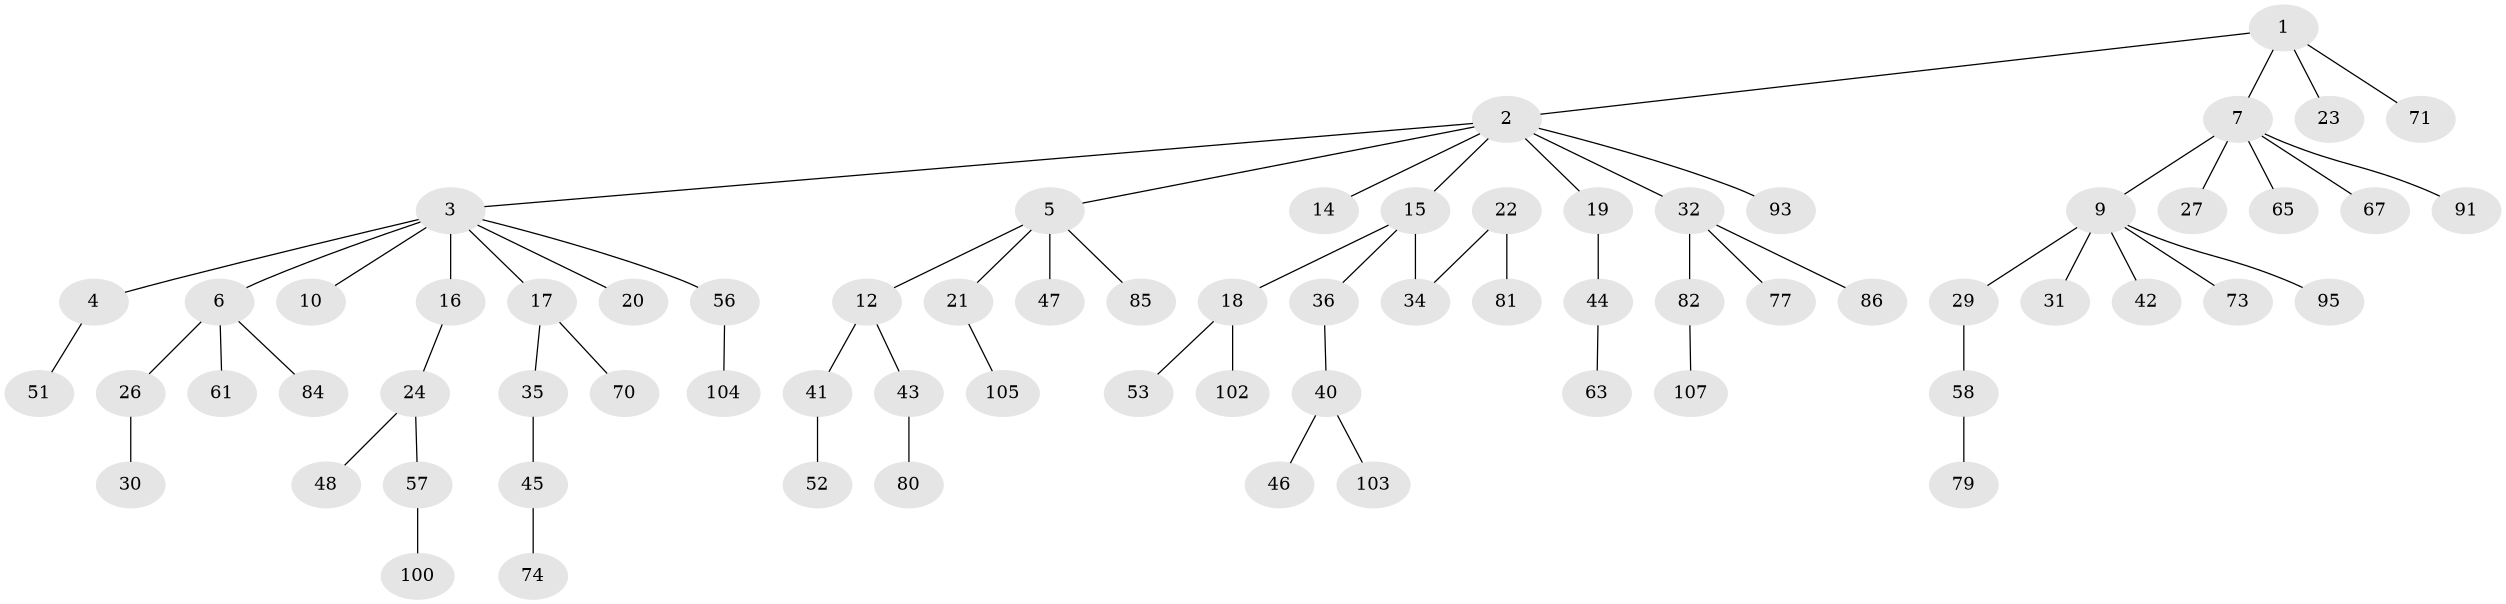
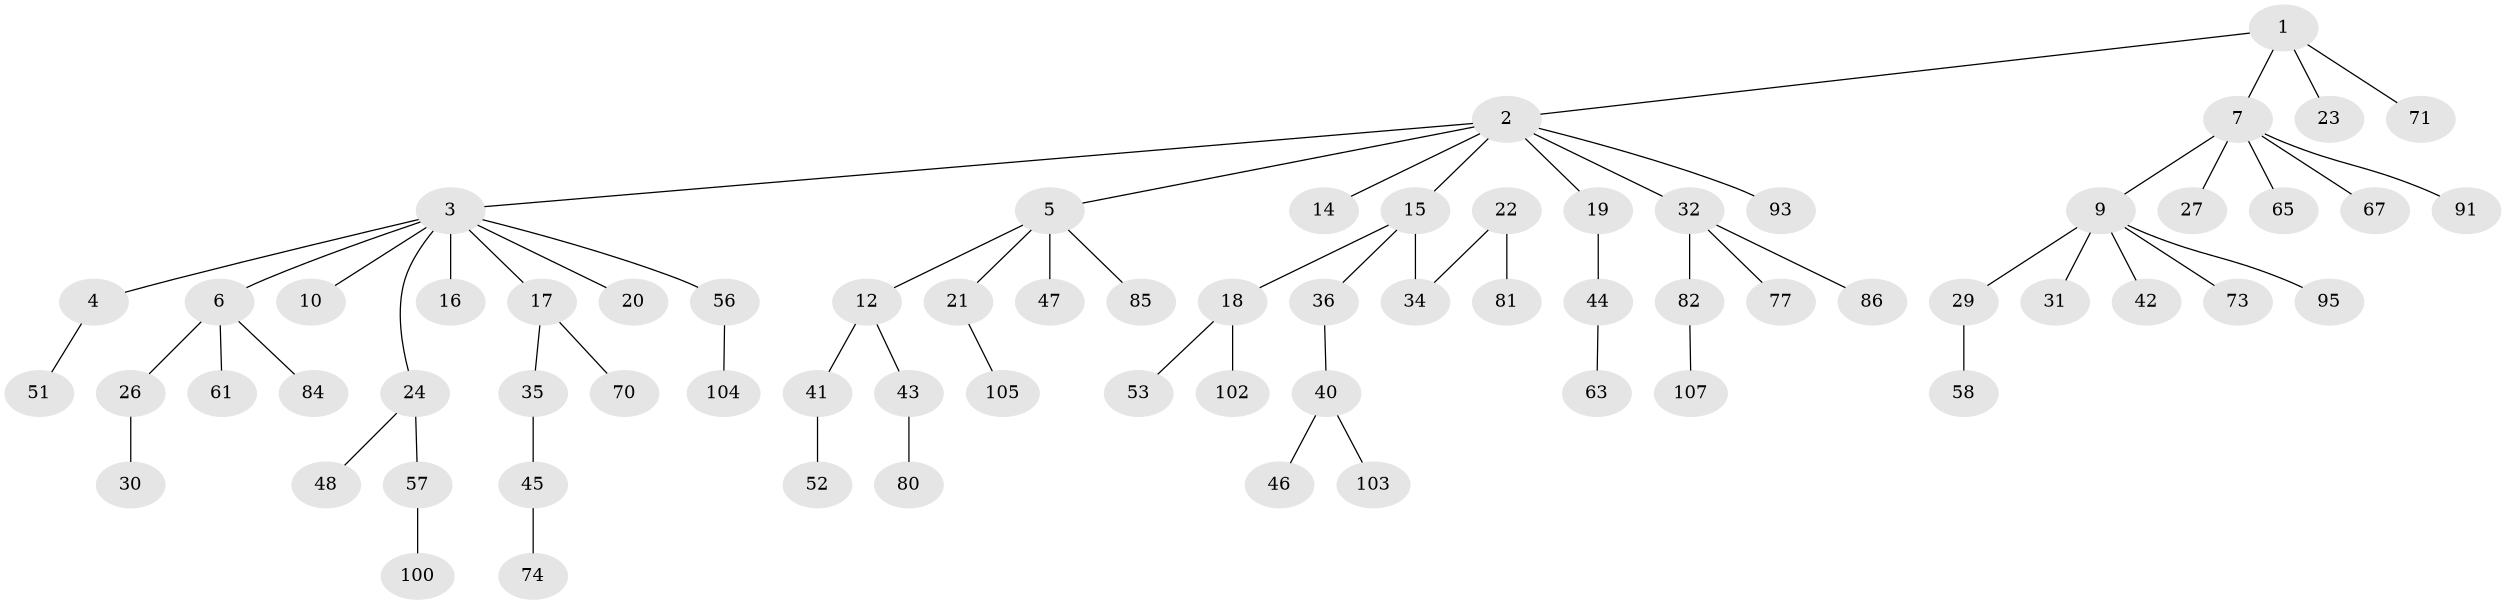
  graph {
    node [color=gray90 style=filled]
    1 [super="+25"]
    2 [super="+11"]
    7 [super="+60"]
    23 [super="+33"]
    71
    3 [super="+13"]
    5 [super="+8"]
    14
    15 [super="+94"]
    19 [super="+38"]
    32 [super="+76"]
    93
    9 [super="+28"]
    27
    65
    67 [super="+96"]
    91
    4
    6 [super="+35"]
    10
    16
    17 [super="+68"]
    20
    56 [super="+69"]
    12
    21 [super="+92"]
    47
    85 [super="+98"]
    18 [super="+89"]
    36 [super="+64"]
    34
    44 [super="+49"]
    82
    77
    86 [super="+87"]
    107
    51
    26
    61 [super="+75"]
    84
    24 [super="+39"]
    n42 [label=35 super="+72"]
    70 [super="+101"]
    104
    41 [super="+78"]
    43 [super="+50"]
    105
    30 [super="+99"]
    29
    31 [super="+55"]
    42
    73
    95
    58
    52
    80
    53 [super="+54"]
    102
    22
    81 [super="+83"]
    40 [super="+62"]
    48 [super="+88"]
    57 [super="+106"]
    45 [super="+59"]
    63
    100
-   79
    46 [super="+90"]
    103
    74 [super="+97"]
    1 -- 2
    1 -- 7
    1 -- 23
    1 -- 71
    2 -- 3
    2 -- 5
    2 -- 14
    2 -- 15
    2 -- 19
    2 -- 32
    2 -- 93
    7 -- 9
    7 -- 27
    7 -- 65
    7 -- 67
    7 -- 91
    3 -- 4
    3 -- 6
    3 -- 10
    3 -- 16
    3 -- 17
    3 -- 20
    3 -- 56
    5 -- 12
    5 -- 21
    5 -- 47
    5 -- 85
    15 -- 18
    15 -- 36
    15 -- 34
    19 -- 44
    32 -- 82
    32 -- 77
    32 -- 86
    9 -- 29
    9 -- 31
    9 -- 42
    9 -- 73
    9 -- 95
    4 -- 51
    6 -- 26
    6 -- 61
    6 -- 84
-   16 -- 24
+   3 -- 24
    17 -- n42
    17 -- 70
    56 -- 104
    12 -- 41
    12 -- 43
    21 -- 105
    18 -- 53
    18 -- 102
    36 -- 40
    44 -- 63
    82 -- 107
    26 -- 30
    24 -- 48
    24 -- 57
    n42 -- 45
    41 -- 52
    43 -- 80
    29 -- 58
-   58 -- 79
    22 -- 34
    22 -- 81
    40 -- 46
    40 -- 103
    57 -- 100
    45 -- 74
  }
